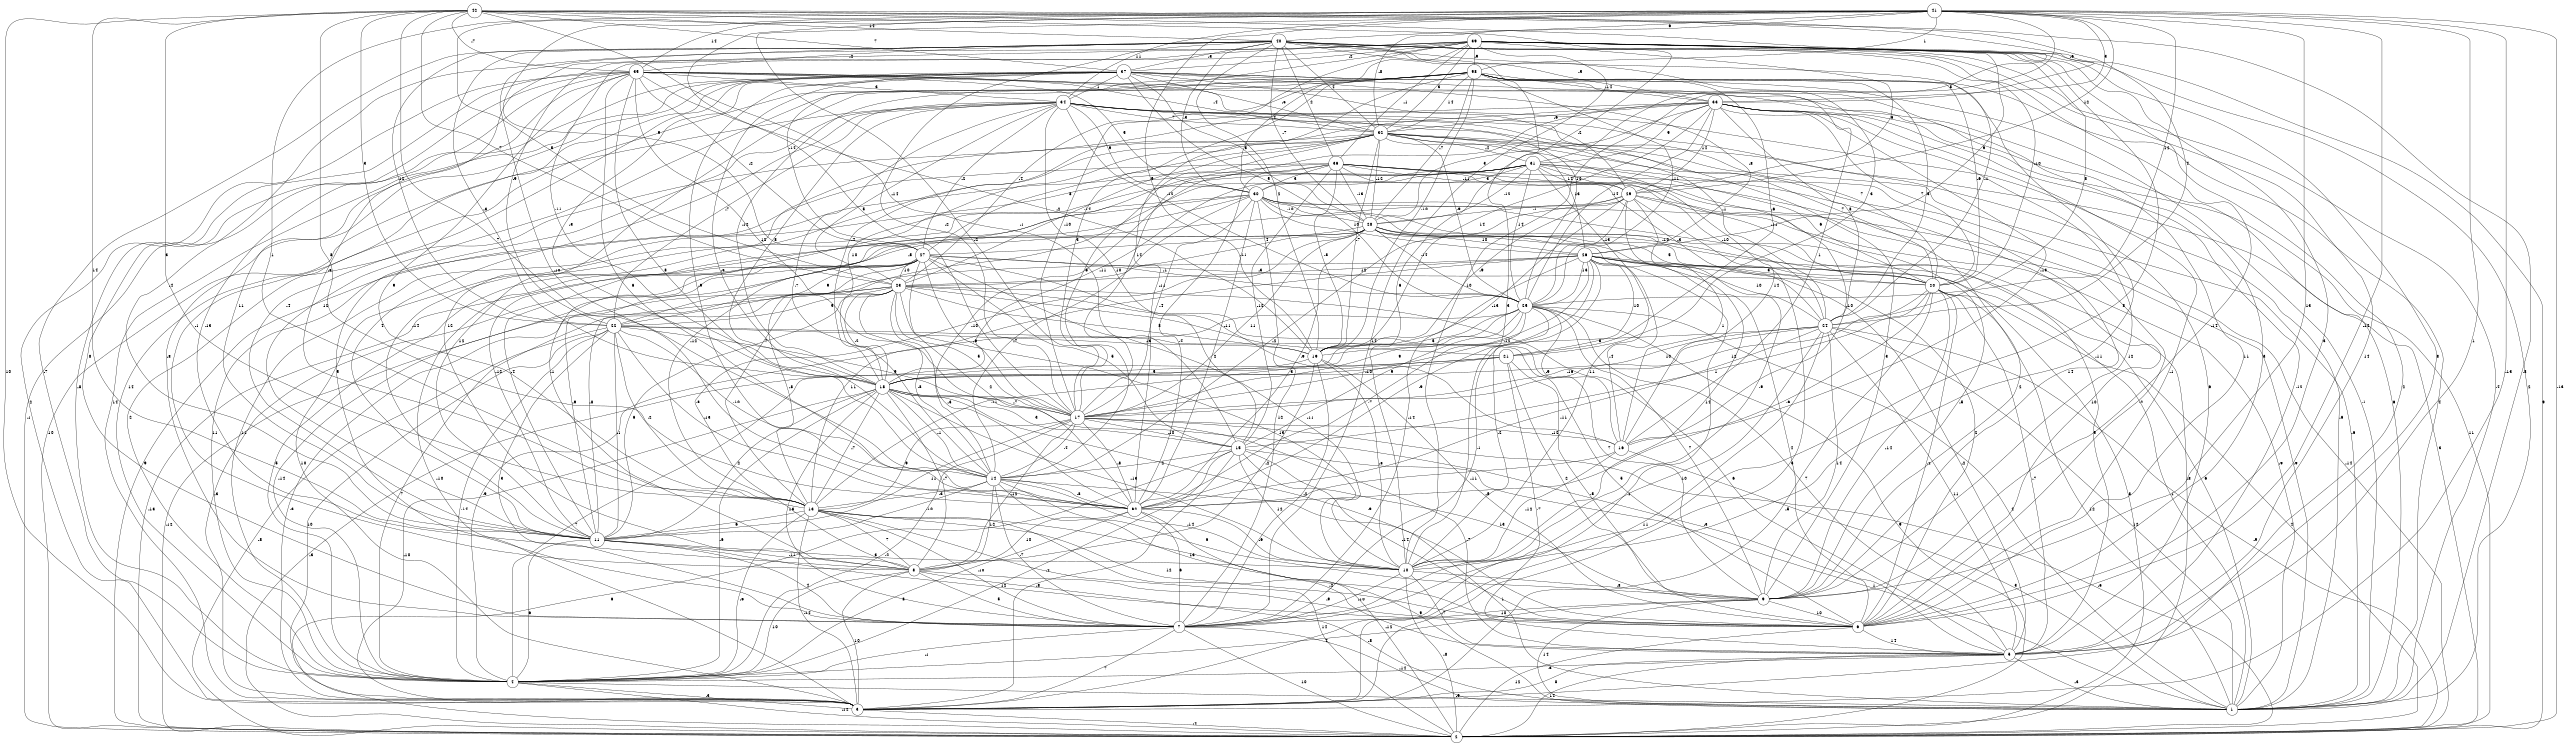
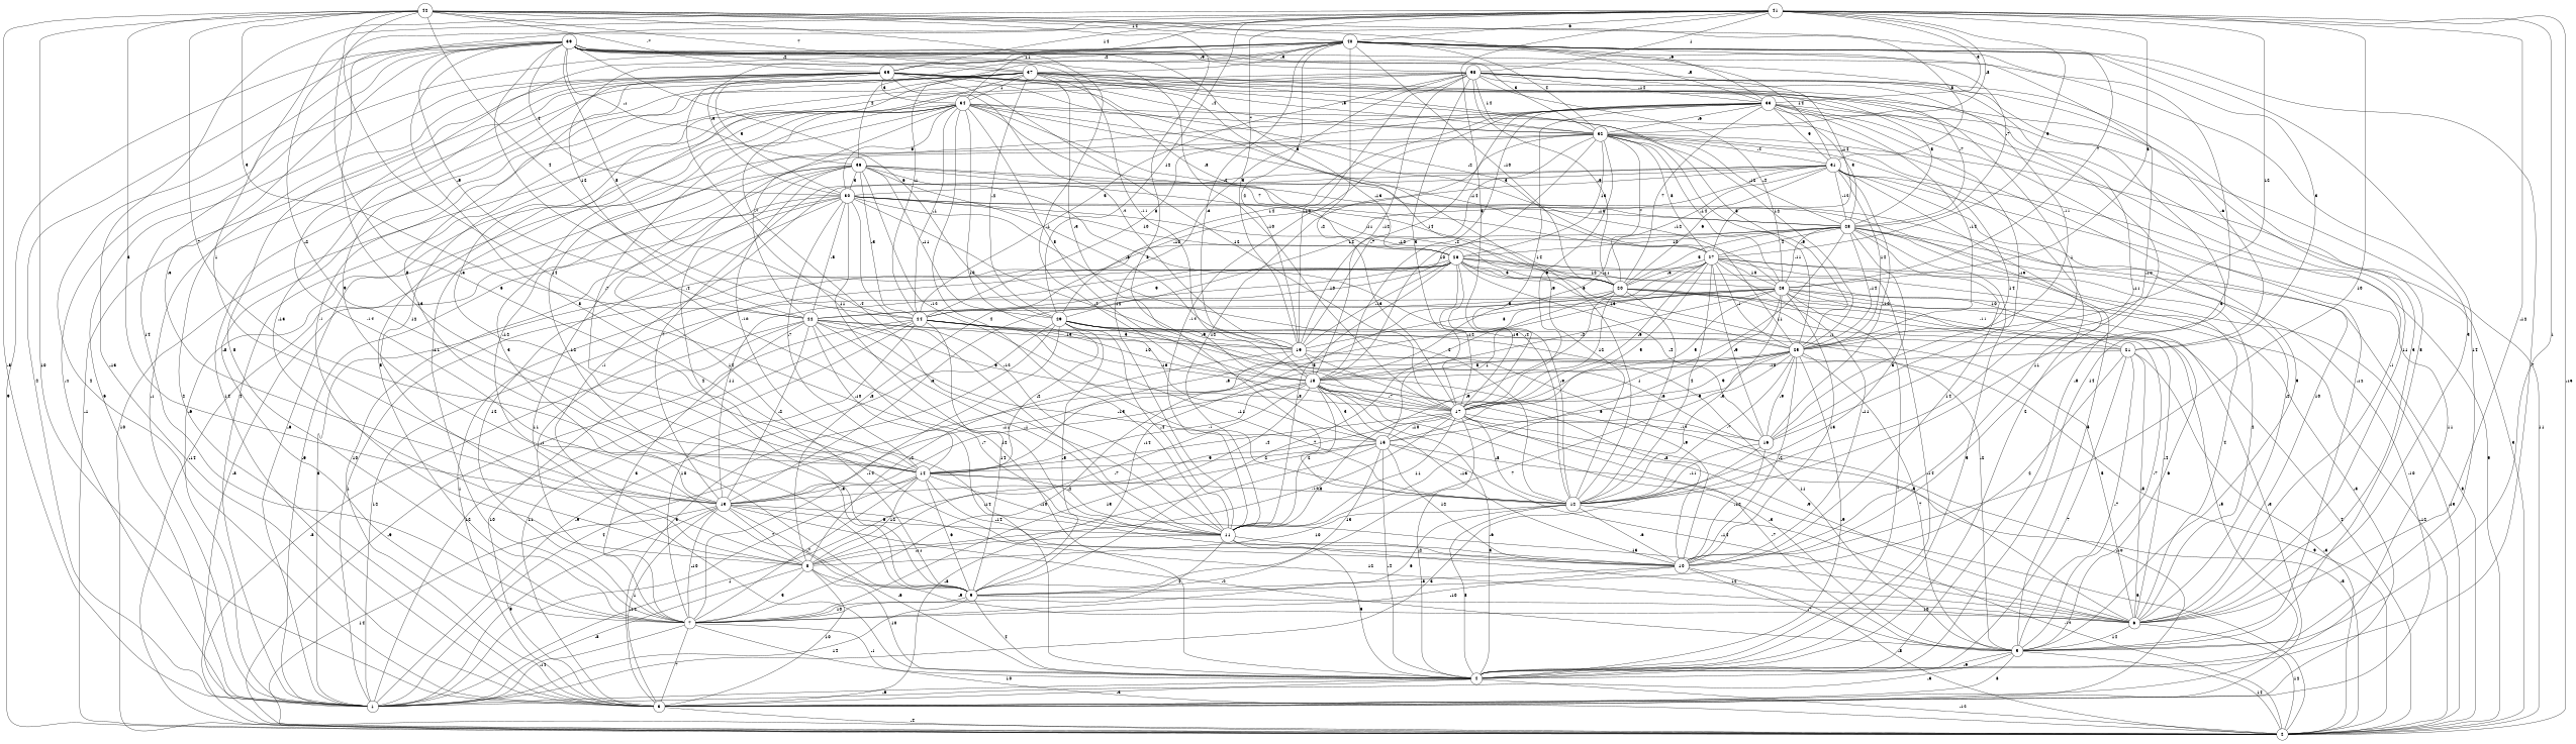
  graph {
    fontname="Helvetica,Arial,sans-serif"
    node [shape=circle]
    42
    1
    3
    10
    11
-   12 [label=62]
+   12
    13
    14
    15
    22
    23
    24
    31
    33
    35
    37
    40
    2
    5
    9
    7
    6
    4
    8
    17
    19
    18
    21
    25
    29
    20
    28
    30
    16
    32
    27
    34
    26
    36
    41
    n41 [label=98]
    39
    42 -- 1 [label=-8]
    42 -- 3 [label=10]
    42 -- 10 [label=6]
    42 -- 11 [label=14]
    42 -- 12 [label=8]
    42 -- 13 [label=3]
    42 -- 14 [label=7]
    42 -- 15 [label=-1]
    42 -- 22 [label=3]
    42 -- 23 [label=7]
    42 -- 24 [label=4]
    42 -- 31 [label=8]
    42 -- 33 [label=-6]
    42 -- 35 [label=-7]
    42 -- 37 [label=7]
    42 -- 40 [label=14]
    3 -- 2 [label=-4]
    10 -- 2 [label=-8]
    10 -- 5 [label=-7]
    10 -- 9 [label=-8]
    10 -- 7 [label=-10]
    11 -- 10 [label=3]
    11 -- 7 [label=4]
    11 -- 6 [label=12]
    11 -- 4 [label=6]
    11 -- 8 [label=-11]
    12 -- 10 [label=-6]
    12 -- 2 [label=-12]
    12 -- 7 [label=6]
    12 -- 4 [label=8]
    12 -- 8 [label=10]
    13 -- 1 [label=9]
    13 -- 3 [label=-14]
    13 -- 11 [label=6]
    13 -- 2 [label=14]
    13 -- 5 [label=-2]
    13 -- 7 [label=-10]
    13 -- 6 [label=12]
    13 -- 4 [label=-6]
    13 -- 8 [label=7]
    14 -- 1 [label=1]
    14 -- 10 [label=-14]
    14 -- 11 [label=-10]
    14 -- 12 [label=-8]
    14 -- 13 [label=-3]
    14 -- 9 [label=6]
    14 -- 7 [label=-7]
    14 -- 6 [label=13]
    14 -- 8 [label=12]
    15 -- 1 [label=1]
    15 -- 3 [label=-8]
    15 -- 10 [label=12]
    15 -- 14 [label=2]
    15 -- 2 [label=6]
    15 -- 9 [label=13]
    15 -- 6 [label=-14]
    15 -- 4 [label=-4]
    22 -- 3 [label=10]
    22 -- 11 [label=-1]
    22 -- 12 [label=-13]
    22 -- 13 [label=-2]
    22 -- 14 [label=-10]
    22 -- 2 [label=-8]
    22 -- 7 [label=3]
    22 -- 6 [label=5]
    22 -- 4 [label=-14]
    22 -- 17 [label=9]
    22 -- 19 [label=13]
    23 -- 3 [label=-3]
    23 -- 10 [label=13]
    23 -- 11 [label=6]
    23 -- 12 [label=-3]
    23 -- 14 [label=-8]
    23 -- 22 [label=5]
    23 -- 2 [label=-12]
    23 -- 5 [label=6]
    23 -- 9 [label=7]
    23 -- 4 [label=7]
    23 -- 17 [label=5]
    23 -- 19 [label=8]
    23 -- 18 [label=-2]
    23 -- 21 [label=-11]
    24 -- 1 [label=12]
    24 -- 3 [label=11]
    24 -- 12 [label=-11]
    24 -- 2 [label=-9]
    24 -- 5 [label=11]
    24 -- 9 [label=14]
    24 -- 7 [label=10]
    24 -- 17 [label=-16]
    24 -- 19 [label=5]
    24 -- 18 [label=10]
    31 -- 10 [label=11]
    31 -- 13 [label=7]
    31 -- 24 [label=-10]
    31 -- 2 [label=9]
    31 -- 6 [label=10]
    31 -- 4 [label=11]
    31 -- 8 [label=-1]
    31 -- 18 [label=-11]
    31 -- 25 [label=14]
    31 -- 29 [label=14]
    31 -- 20 [label=6]
    31 -- 28 [label=-12]
    31 -- 30 [label=3]
    31 -- 16 [label=-10]
    33 -- 11 [label=-14]
    33 -- 24 [label=8]
    33 -- 31 [label=9]
    33 -- 2 [label=11]
    33 -- 5 [label=-12]
    33 -- 9 [label=12]
    33 -- 6 [label=-1]
    33 -- 17 [label=14]
    33 -- 19 [label=14]
    33 -- 18 [label=-4]
    33 -- 25 [label=-14]
    33 -- 29 [label=14]
    33 -- 20 [label=7]
    33 -- 28 [label=3]
    33 -- 16 [label=-13]
    33 -- 32 [label=-6]
    35 -- 1 [label=6]
    35 -- 3 [label=2]
    35 -- 11 [label=11]
    35 -- 12 [label=6]
    35 -- 13 [label=9]
    35 -- 14 [label=8]
    35 -- 7 [label=8]
    35 -- 6 [label=3]
    35 -- 4 [label=-8]
    35 -- 8 [label=-13]
    35 -- 17 [label=12]
    35 -- 19 [label=-2]
    35 -- 25 [label=12]
    35 -- 30 [label=5]
    35 -- 32 [label=-4]
    35 -- 27 [label=-2]
    35 -- 34 [label=3]
    37 -- 1 [label=-1]
    37 -- 3 [label=14]
    37 -- 11 [label=-4]
    37 -- 12 [label=-9]
    37 -- 14 [label=-3]
    37 -- 2 [label=-1]
    37 -- 7 [label=-8]
    37 -- 6 [label=11]
    37 -- 8 [label=-1]
    37 -- 18 [label=-3]
    37 -- 25 [label=5]
    37 -- 29 [label=-2]
    37 -- 28 [label=5]
    37 -- 16 [label=1]
    37 -- 32 [label=-5]
    37 -- 34 [label=1]
    37 -- 26 [label=-8]
    40 -- 1 [label=-4]
    40 -- 10 [label=3]
    40 -- 12 [label=-10]
    40 -- 22 [label=12]
    40 -- 24 [label=-1]
+   40 -- 31 [label=14]
    40 -- 33 [label=-5]
    40 -- 35 [label=-2]
    40 -- 37 [label=-3]
    40 -- 5 [label=14]
    40 -- 9 [label=-14]
    40 -- 4 [label=-7]
    40 -- 17 [label=-2]
    40 -- 19 [label=2]
    40 -- 18 [label=-3]
    40 -- 21 [label=3]
    40 -- 20 [label=-10]
    40 -- 28 [label=-7]
    40 -- 30 [label=-3]
    40 -- 32 [label=4]
    40 -- 36 [label=2]
    5 -- 1 [label=-3]
    5 -- 3 [label=8]
    5 -- 2 [label=14]
    5 -- 4 [label=-6]
    9 -- 1 [label=14]
    9 -- 7 [label=10]
    9 -- 6 [label=10]
    9 -- 4 [label=4]
    7 -- 1 [label=-14]
    7 -- 3 [label=7]
    7 -- 2 [label=10]
    7 -- 4 [label=-1]
    6 -- 2 [label=12]
    6 -- 5 [label=14]
    4 -- 1 [label=-9]
    4 -- 3 [label=-3]
    4 -- 2 [label=-12]
    8 -- 1 [label=-8]
    8 -- 3 [label=10]
    8 -- 7 [label=5]
    8 -- 6 [label=-9]
    8 -- 4 [label=10]
    17 -- 11 [label=11]
    17 -- 12 [label=-8]
    17 -- 13 [label=9]
    17 -- 14 [label=-4]
    17 -- 15 [label=-10]
    17 -- 2 [label=-5]
    17 -- 5 [label=-7]
    17 -- 4 [label=-2]
    17 -- 8 [label=-12]
    17 -- 16 [label=-12]
    19 -- 10 [label=-8]
    19 -- 7 [label=-2]
    19 -- 6 [label=-5]
    19 -- 8 [label=-2]
    19 -- 18 [label=5]
    18 -- 3 [label=-10]
    18 -- 10 [label=-13]
    18 -- 11 [label=2]
    18 -- 13 [label=-7]
    18 -- 14 [label=-1]
    18 -- 15 [label=3]
    18 -- 5 [label=-3]
    18 -- 7 [label=13]
    18 -- 6 [label=-9]
    18 -- 4 [label=-6]
    18 -- 8 [label=-7]
    18 -- 17 [label=-7]
    21 -- 2 [label=-3]
    21 -- 5 [label=-7]
    21 -- 9 [label=2]
    21 -- 6 [label=-5]
    21 -- 4 [label=7]
    21 -- 18 [label=-10]
    25 -- 1 [label=4]
    25 -- 10 [label=-2]
    25 -- 12 [label=-7]
    25 -- 13 [label=-11]
    25 -- 15 [label=9]
    25 -- 2 [label=9]
    25 -- 5 [label=7]
    25 -- 9 [label=7]
    25 -- 4 [label=-9]
    25 -- 17 [label=9]
    25 -- 18 [label=5]
    25 -- 16 [label=-9]
    29 -- 1 [label=-9]
    29 -- 3 [label=3]
    29 -- 10 [label=-9]
    29 -- 11 [label=-4]
    29 -- 14 [label=-2]
    29 -- 9 [label=-5]
    29 -- 7 [label=-14]
    29 -- 19 [label=-9]
-   29 -- 28 [label=-1]
+   29 -- 21 [label=-1]
    29 -- 25 [label=-13]
    29 -- 16 [label=1]
    20 -- 1 [label=12]
    20 -- 3 [label=-5]
    20 -- 12 [label=-6]
    20 -- 15 [label=1]
    20 -- 2 [label=4]
    20 -- 5 [label=-7]
    20 -- 9 [label=-14]
    20 -- 6 [label=-4]
    20 -- 17 [label=12]
    28 -- 1 [label=6]
    28 -- 3 [label=-10]
    28 -- 10 [label=14]
    28 -- 12 [label=3]
    28 -- 23 [label=-11]
    28 -- 2 [label=8]
    28 -- 6 [label=2]
    28 -- 4 [label=5]
    28 -- 8 [label=-8]
    28 -- 17 [label=11]
    28 -- 25 [label=-14]
    28 -- 20 [label=5]
    28 -- 27 [label=4]
    28 -- 26 [label=10]
    30 -- 1 [label=-9]
    30 -- 3 [label=10]
    30 -- 11 [label=-12]
    30 -- 12 [label=2]
    30 -- 14 [label=-7]
    30 -- 22 [label=-5]
    30 -- 2 [label=-8]
    30 -- 5 [label=5]
    30 -- 7 [label=12]
+   30 -- 4 [label=12]
    30 -- 17 [label=-4]
    30 -- 20 [label=-10]
    30 -- 28 [label=-10]
    30 -- 26 [label=10]
    16 -- 1 [label=3]
    16 -- 10 [label=-12]
    16 -- 12 [label=-11]
    32 -- 1 [label=-6]
    32 -- 11 [label=12]
    32 -- 23 [label=-14]
    32 -- 31 [label=-4]
    32 -- 2 [label=3]
    32 -- 9 [label=14]
    32 -- 4 [label=2]
    32 -- 17 [label=6]
    32 -- 19 [label=-7]
    32 -- 18 [label=10]
    32 -- 25 [label=-9]
    32 -- 20 [label=7]
    32 -- 28 [label=-12]
    32 -- 16 [label=14]
    32 -- 27 [label=8]
    32 -- 26 [label=13]
    27 -- 3 [label=-3]
    27 -- 10 [label=-11]
    27 -- 11 [label=-9]
    27 -- 12 [label=2]
    27 -- 13 [label=-8]
    27 -- 15 [label=5]
    27 -- 22 [label=9]
    27 -- 23 [label=10]
    27 -- 2 [label=-13]
    27 -- 4 [label=-14]
    27 -- 17 [label=-6]
    27 -- 25 [label=-1]
    27 -- 20 [label=-3]
    27 -- 16 [label=-9]
    34 -- 1 [label=-6]
    34 -- 11 [label=4]
    34 -- 14 [label=-7]
    34 -- 15 [label=10]
    34 -- 22 [label=-7]
    34 -- 23 [label=-14]
    34 -- 24 [label=-1]
    34 -- 2 [label=10]
    34 -- 5 [label=6]
    34 -- 9 [label=3]
    34 -- 7 [label=5]
    34 -- 18 [label=8]
    34 -- 25 [label=-12]
    34 -- 20 [label=7]
    34 -- 30 [label=9]
    34 -- 32 [label=7]
    34 -- 27 [label=-2]
    26 -- 1 [label=1]
    26 -- 3 [label=1]
    26 -- 11 [label=-8]
    26 -- 12 [label=-9]
    26 -- 13 [label=11]
    26 -- 23 [label=12]
    26 -- 24 [label=10]
    26 -- 5 [label=-2]
    26 -- 7 [label=-1]
    26 -- 6 [label=4]
    26 -- 17 [label=-12]
    26 -- 19 [label=-13]
    26 -- 21 [label=10]
    26 -- 25 [label=13]
    26 -- 20 [label=3]
    26 -- 16 [label=-4]
    36 -- 12 [label=-4]
    36 -- 13 [label=-12]
    36 -- 14 [label=-10]
    36 -- 15 [label=-12]
    36 -- 24 [label=-3]
    36 -- 2 [label=-14]
    36 -- 9 [label=2]
    36 -- 6 [label=-2]
    36 -- 4 [label=11]
    36 -- 19 [label=-8]
    36 -- 29 [label=-11]
    36 -- 20 [label=-11]
    36 -- 28 [label=-13]
    36 -- 30 [label=3]
    41 -- 3 [label=-13]
    41 -- 10 [label=10]
    41 -- 13 [label=1]
    41 -- 14 [label=-2]
    41 -- 23 [label=5]
    41 -- 33 [label=3]
    41 -- 35 [label=14]
    41 -- 40 [label=6]
    41 -- 2 [label=-13]
    41 -- 5 [label=1]
    41 -- 9 [label=13]
    41 -- 6 [label=-12]
    41 -- 17 [label=5]
    41 -- 19 [label=5]
    41 -- 25 [label=12]
    41 -- 29 [label=12]
    41 -- 32 [label=-8]
    41 -- 27 [label=9]
    41 -- 34 [label=11]
    41 -- n41 [label=1]
    n41 -- 1 [label=4]
    n41 -- 11 [label=12]
    n41 -- 12 [label=-11]
    n41 -- 23 [label=-4]
    n41 -- 24 [label=5]
    n41 -- 33 [label=-14]
    n41 -- 7 [label=-11]
    n41 -- 4 [label=14]
    n41 -- 8 [label=12]
    n41 -- 17 [label=3]
    n41 -- 19 [label=-10]
    n41 -- 18 [label=-12]
    n41 -- 21 [label=-6]
    n41 -- 25 [label=-11]
    n41 -- 20 [label=-6]
    n41 -- 28 [label=-7]
    n41 -- 32 [label=14]
    39 -- 1 [label=2]
    39 -- 3 [label=2]
    39 -- 10 [label=8]
    39 -- 11 [label=-4]
    39 -- 13 [label=-3]
    39 -- 22 [label=-9]
    39 -- 24 [label=8]
    39 -- 37 [label=-2]
    39 -- 2 [label=9]
    39 -- 5 [label=8]
    39 -- 7 [label=14]
    39 -- 6 [label=3]
    39 -- 17 [label=-10]
    39 -- 18 [label=-11]
    39 -- 29 [label=6]
    39 -- 30 [label=4]
    39 -- 32 [label=3]
    39 -- 27 [label=-14]
    39 -- 26 [label=9]
    39 -- 36 [label=-1]
    39 -- n41 [label=-9]
  }
